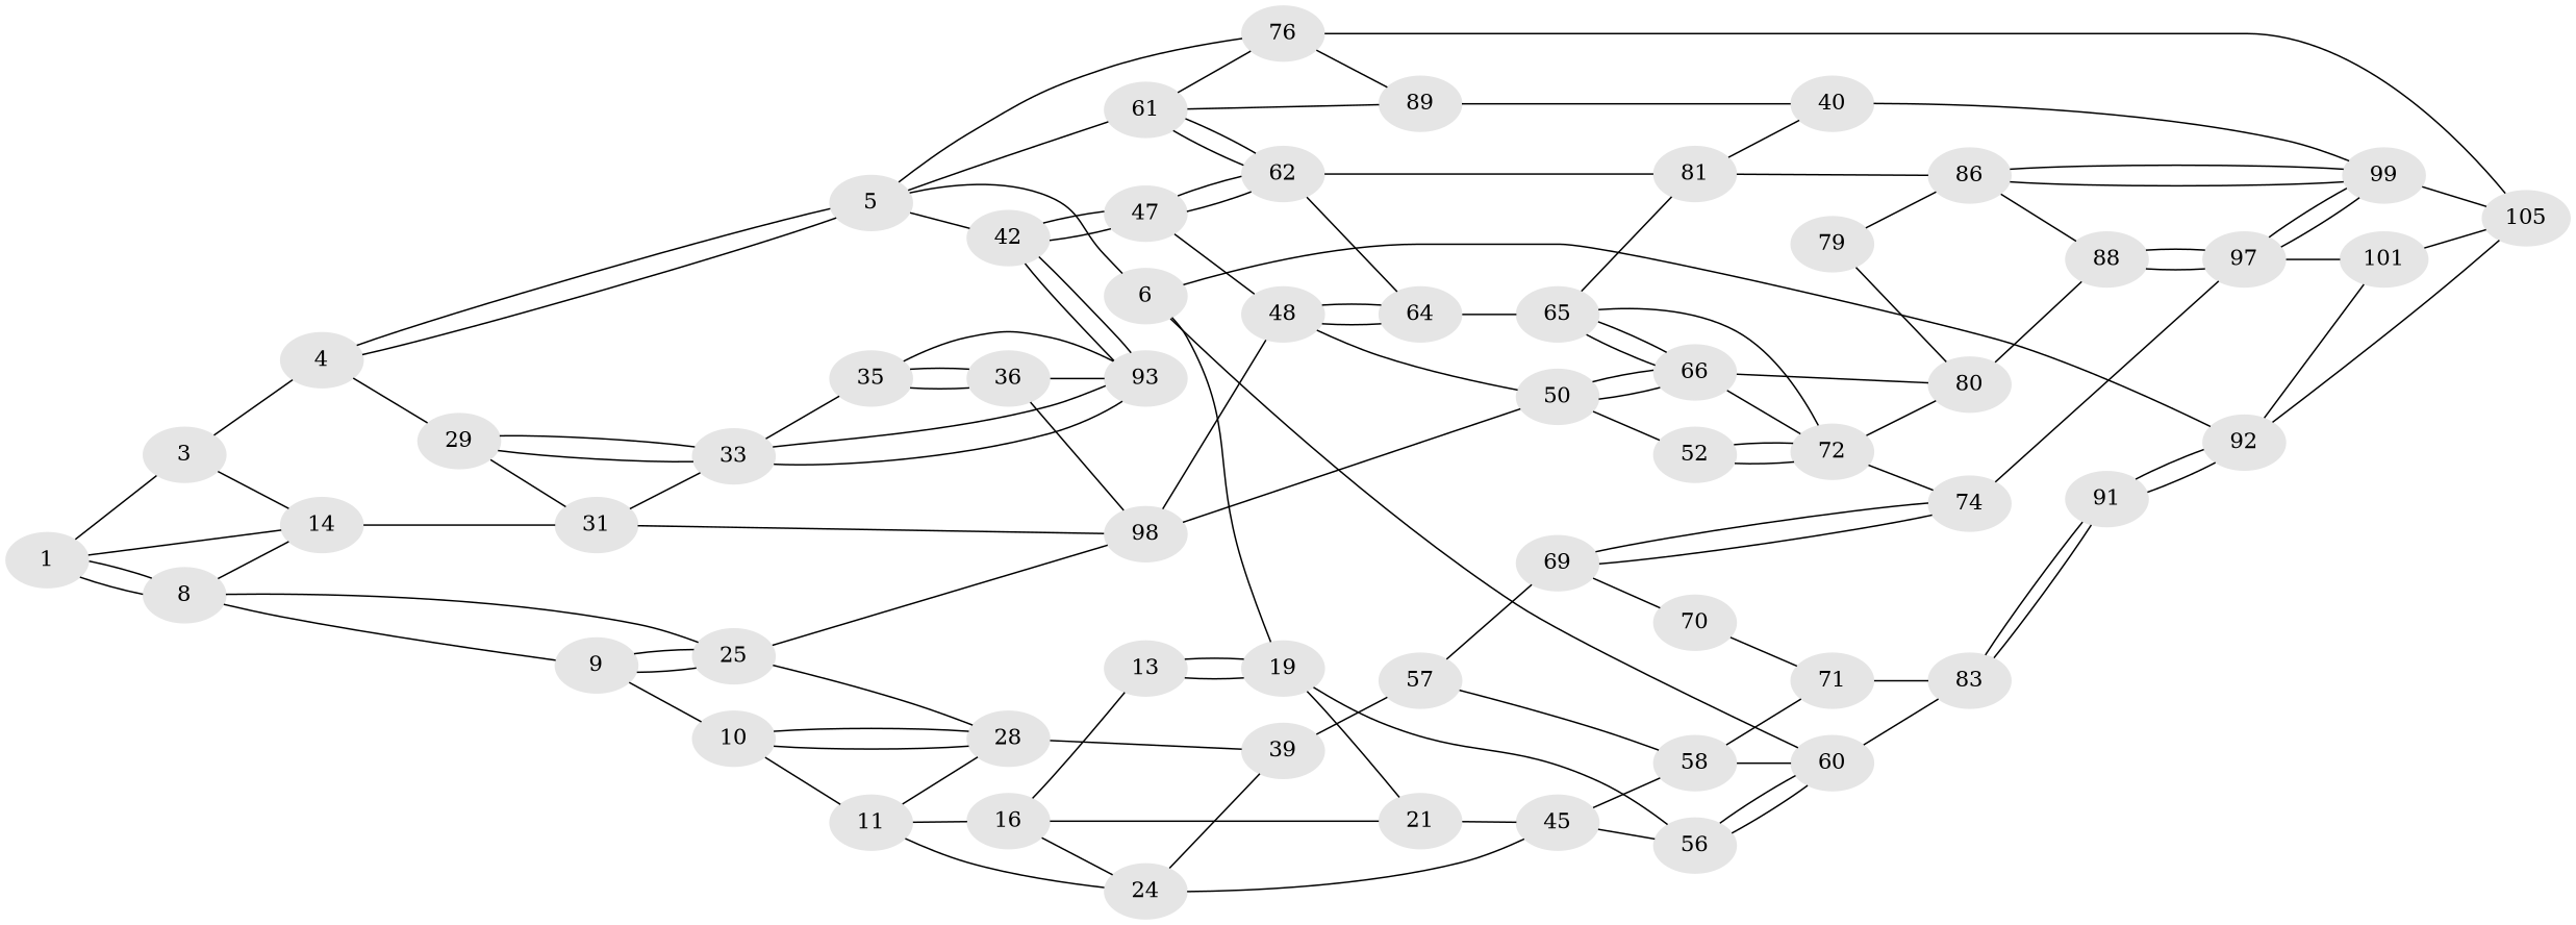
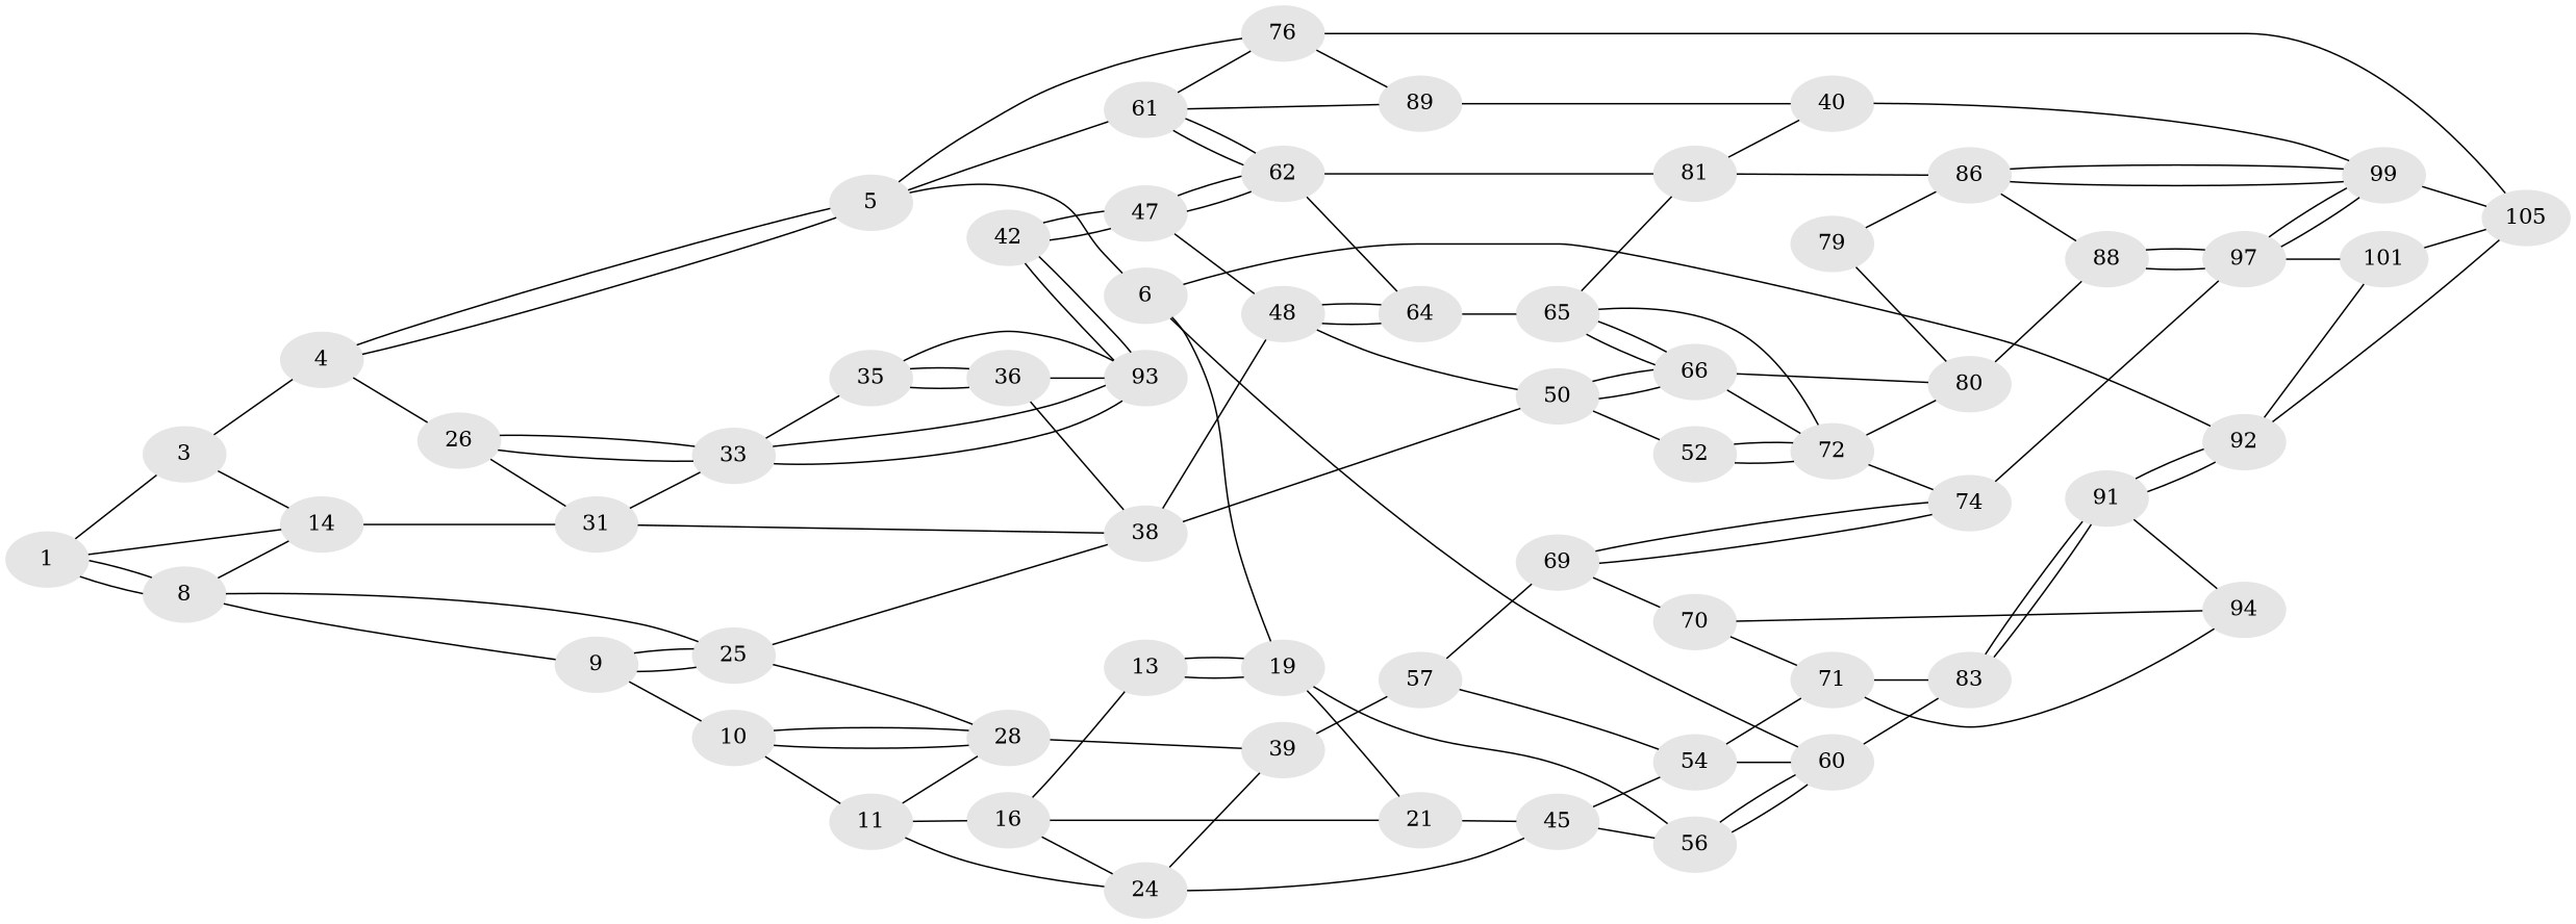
  graph {
    rankdir=LR
    node [color=gray90 style=filled]
    1 [super="+2"]
    3 [super="+17"]
    8 [super="+16"]
    14 [super="+15"]
    4
    9
    25 [super="+29"]
    31 [super="+32"]
-   26 [super="+27" label=29]
+   26 [super="+27"]
    5 [super="+41"]
    33 [super="+34"]
    6 [super="+18"]
    42
    61 [super="+77"]
    76
    19 [super="+22"]
    60 [super="+63"]
    92 [super="+103"]
    n19 [label=93 super="+44"]
    47
    62 [super="+67"]
    89 [super="+106"]
    105 [super="+107"]
    21
    56
    83
    101 [super="+102"]
    13
    10
    28 [super="+30"]
-   38 [super="+46" label=98]
+   38 [super="+46"]
    11 [super="+23"]
    n33 [label=16 super="+20"]
    24 [super="+40"]
    39 [super="+54"]
    45 [super="+55"]
-   58 [super="+59"]
+   58 [super="+59" label=54]
    57 [super="+68"]
    48 [super="+49"]
    50 [super="+51"]
    35
    36 [super="+37"]
    64
    52
    66 [super="+75"]
    69
    71 [super="+82"]
    81 [super="+85"]
    65 [super="+78"]
    72 [super="+73"]
    80 [super="+84"]
    74 [super="+95"]
    70 [super="+93"]
+   94
    91 [super="+104"]
    n56 [label=40]
    86 [super="+87"]
    79
    88
    97 [super="+98"]
    99 [super="+100"]
    1 -- 3
    1 -- 8
    1 -- 8
    1 -- 14
    3 -- 14
    3 -- 4
    8 -- 14
    8 -- 9
    8 -- 25
    14 -- 31
    4 -- 26
    4 -- 5
    4 -- 5
    9 -- 25
    9 -- 25
    9 -- 10
    25 -- 28
    25 -- 38
    31 -- 33
    31 -- 38
    26 -- 31
    26 -- 33
    26 -- 33
    5 -- 6
-   5 -- 42
    5 -- 61
    5 -- 76
    33 -- n19
    33 -- n19
    33 -- 35
    6 -- 19
    6 -- 60
    6 -- 92
    42 -- n19
    42 -- n19
    42 -- 47
    42 -- 47
    61 -- 76
    61 -- 62
    61 -- 62
    61 -- 89
    76 -- 89
    76 -- 105
    19 -- 21
    19 -- 56
    60 -- 83
    92 -- 105
    92 -- 101
    47 -- 62
    47 -- 62
    47 -- 48
    62 -- 64
    62 -- 81
    89 -- n56
    21 -- 45
    56 -- 60
    56 -- 60
    83 -- 91
    83 -- 91
    101 -- 105
    13 -- 19
    13 -- 19
    10 -- 28
    10 -- 28
    10 -- 11
    28 -- 39
    38 -- 48
    38 -- 50
    11 -- 28
    11 -- n33
    11 -- 24
    n33 -- 21
    n33 -- 13
    n33 -- 24
    24 -- 39
    24 -- 45
    39 -- 57
    45 -- 56
    45 -- 58
    58 -- 60
    58 -- 71
    57 -- 58
    57 -- 69
    48 -- 50
    48 -- 64
    48 -- 64
    50 -- 52
    50 -- 66
    50 -- 66
    35 -- n19
    35 -- 36
    35 -- 36
    36 -- n19
    36 -- 38
    64 -- 65
    52 -- 72
    52 -- 72
    66 -- 72
    66 -- 80
    69 -- 74
    69 -- 74
    69 -- 70
    71 -- 83
+   71 -- 94
    81 -- n56
    81 -- 86
    65 -- 66
    65 -- 66
    65 -- 81
    65 -- 72
    72 -- 80
    72 -- 74
    80 -- 88
    74 -- 97
    70 -- 71
+   70 -- 94
    91 -- 92 [weight=2]
    91 -- 92
+   91 -- 94
    n56 -- 99
    86 -- 88
    86 -- 99
    86 -- 99
    79 -- 80
    79 -- 86
    88 -- 97
    88 -- 97
    97 -- 101
    97 -- 99
    97 -- 99
    99 -- 105
  }
